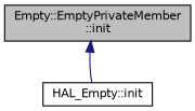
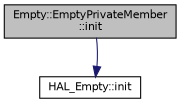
  digraph {
    rankdir=TB
    node [color=black fontname=Helvetica fontsize=10 shape=record style=filled]
    n1 [fillcolor=grey75 fontcolor=black height=0.2 label="Empty::EmptyPrivateMember\l::init" width=0.4]
    n2 [fillcolor=white height=0.2 label="HAL_Empty::init" width=0.4]
-   n1 -> n2 [color=midnightblue dir=back fontname=Helvetica fontsize=10 labelfontname=Helvetica labelfontsize=10 style=solid]
+   n2 -> n1 [color=midnightblue dir=back fontname=Helvetica fontsize=10 labelfontname=Helvetica labelfontsize=10 style=solid]
  }
